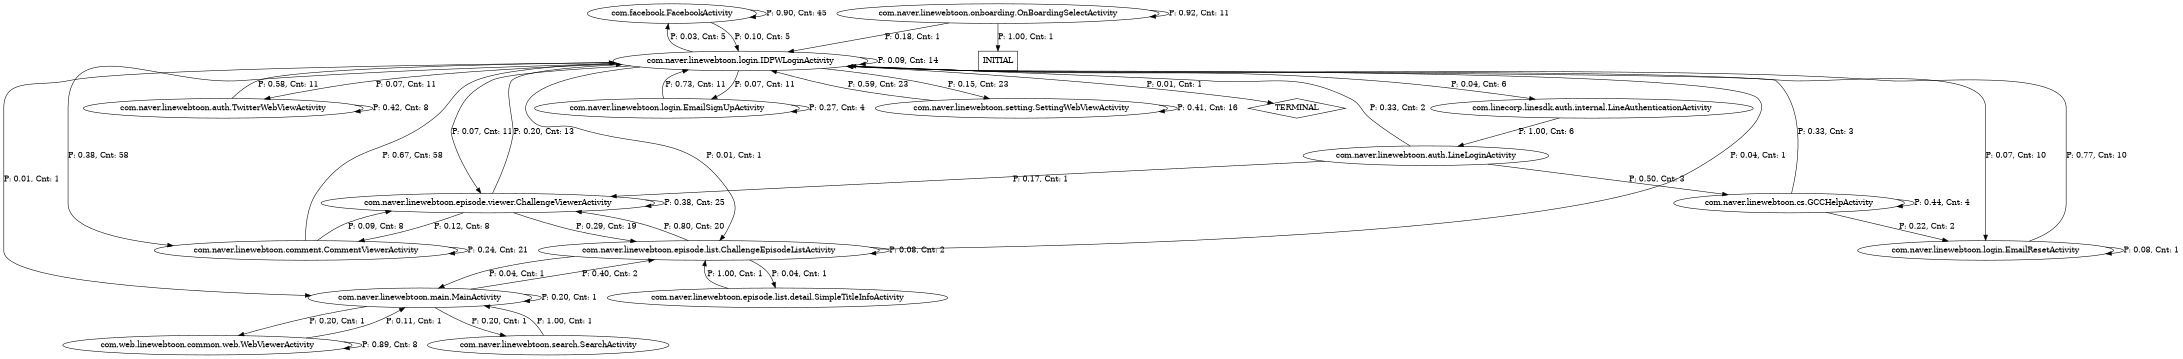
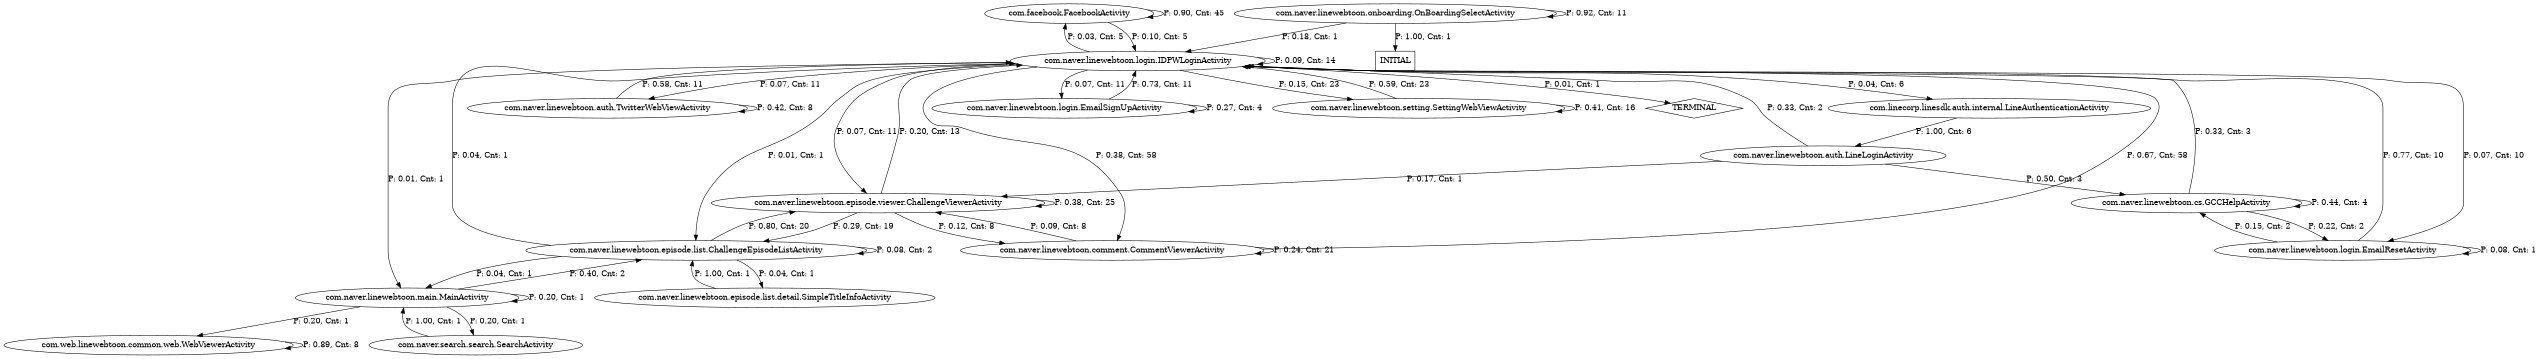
  digraph {
    n1 [label="com.facebook.FacebookActivity"]
    n2 [label="com.naver.linewebtoon.login.IDPWLoginActivity"]
    n3 [label="com.linecorp.linesdk.auth.internal.LineAuthenticationActivity"]
    n4 [label="com.naver.linewebtoon.episode.viewer.ChallengeViewerActivity"]
    n5 [label="com.naver.linewebtoon.auth.TwitterWebViewActivity"]
    n6 [label="com.naver.linewebtoon.comment.CommentViewerActivity"]
    n7 [label="com.naver.linewebtoon.main.MainActivity"]
    n8 [label="com.naver.linewebtoon.login.EmailResetActivity"]
    n9 [label="com.naver.linewebtoon.episode.list.ChallengeEpisodeListActivity"]
    n10 [label="com.naver.linewebtoon.login.EmailSignUpActivity"]
    n11 [label="com.naver.linewebtoon.setting.SettingWebViewActivity"]
    n12 [label=TERMINAL shape=diamond]
    n13 [label="com.naver.linewebtoon.auth.LineLoginActivity"]
    n14 [label="com.naver.linewebtoon.cs.GCCHelpActivity"]
    n15 [label="com.web.linewebtoon.common.web.WebViewerActivity"]
-   n16 [label="com.naver.linewebtoon.search.SearchActivity"]
+   n16 [label="com.naver.search.search.SearchActivity"]
    n17 [label="com.naver.linewebtoon.episode.list.detail.SimpleTitleInfoActivity"]
    n18 [label="com.naver.linewebtoon.onboarding.OnBoardingSelectActivity"]
    n19 [label=INITIAL shape=box]
    n1 -> n1 [label="P: 0.90, Cnt: 45"]
    n1 -> n2 [label="P: 0.10, Cnt: 5"]
    n2 -> n1 [label="P: 0.03, Cnt: 5"]
    n2 -> n2 [label="P: 0.09, Cnt: 14"]
    n2 -> n3 [label="P: 0.04, Cnt: 6"]
    n2 -> n4 [label="P: 0.07, Cnt: 11"]
    n2 -> n5 [label="P: 0.07, Cnt: 11"]
    n2 -> n6 [label="P: 0.38, Cnt: 58"]
    n2 -> n7 [label="P: 0.01, Cnt: 1"]
    n2 -> n8 [label="P: 0.07, Cnt: 10"]
    n2 -> n9 [label="P: 0.01, Cnt: 1"]
    n2 -> n10 [label="P: 0.07, Cnt: 11"]
    n2 -> n11 [label="P: 0.15, Cnt: 23"]
    n2 -> n12 [label="P: 0.01, Cnt: 1"]
    n3 -> n13 [label="P: 1.00, Cnt: 6"]
    n4 -> n2 [label="P: 0.20, Cnt: 13"]
    n4 -> n4 [label="P: 0.38, Cnt: 25"]
    n4 -> n6 [label="P: 0.12, Cnt: 8"]
    n4 -> n9 [label="P: 0.29, Cnt: 19"]
    n5 -> n2 [label="P: 0.58, Cnt: 11"]
    n5 -> n5 [label="P: 0.42, Cnt: 8"]
    n6 -> n2 [label="P: 0.67, Cnt: 58"]
    n6 -> n4 [label="P: 0.09, Cnt: 8"]
    n6 -> n6 [label="P: 0.24, Cnt: 21"]
    n7 -> n7 [label="P: 0.20, Cnt: 1"]
    n7 -> n9 [label="P: 0.40, Cnt: 2"]
    n7 -> n15 [label="P: 0.20, Cnt: 1"]
    n7 -> n16 [label="P: 0.20, Cnt: 1"]
    n8 -> n2 [label="P: 0.77, Cnt: 10"]
    n8 -> n8 [label="P: 0.08, Cnt: 1"]
+   n8 -> n14 [label="P: 0.15, Cnt: 2"]
    n9 -> n2 [label="P: 0.04, Cnt: 1"]
    n9 -> n4 [label="P: 0.80, Cnt: 20"]
    n9 -> n7 [label="P: 0.04, Cnt: 1"]
    n9 -> n9 [label="P: 0.08, Cnt: 2"]
    n9 -> n17 [label="P: 0.04, Cnt: 1"]
    n10 -> n2 [label="P: 0.73, Cnt: 11"]
    n10 -> n10 [label="P: 0.27, Cnt: 4"]
    n11 -> n2 [label="P: 0.59, Cnt: 23"]
    n11 -> n11 [label="P: 0.41, Cnt: 16"]
    n13 -> n2 [label="P: 0.33, Cnt: 2"]
    n13 -> n4 [label="P: 0.17, Cnt: 1"]
    n13 -> n14 [label="P: 0.50, Cnt: 3"]
    n14 -> n2 [label="P: 0.33, Cnt: 3"]
    n14 -> n8 [label="P: 0.22, Cnt: 2"]
    n14 -> n14 [label="P: 0.44, Cnt: 4"]
-   n15 -> n7 [label="P: 0.11, Cnt: 1"]
    n15 -> n15 [label="P: 0.89, Cnt: 8"]
    n16 -> n7 [label="P: 1.00, Cnt: 1"]
    n17 -> n9 [label="P: 1.00, Cnt: 1"]
    n18 -> n2 [label="P: 0.18, Cnt: 1"]
    n18 -> n18 [label="P: 0.92, Cnt: 11"]
    n18 -> n19 [label="P: 1.00, Cnt: 1"]
  }
